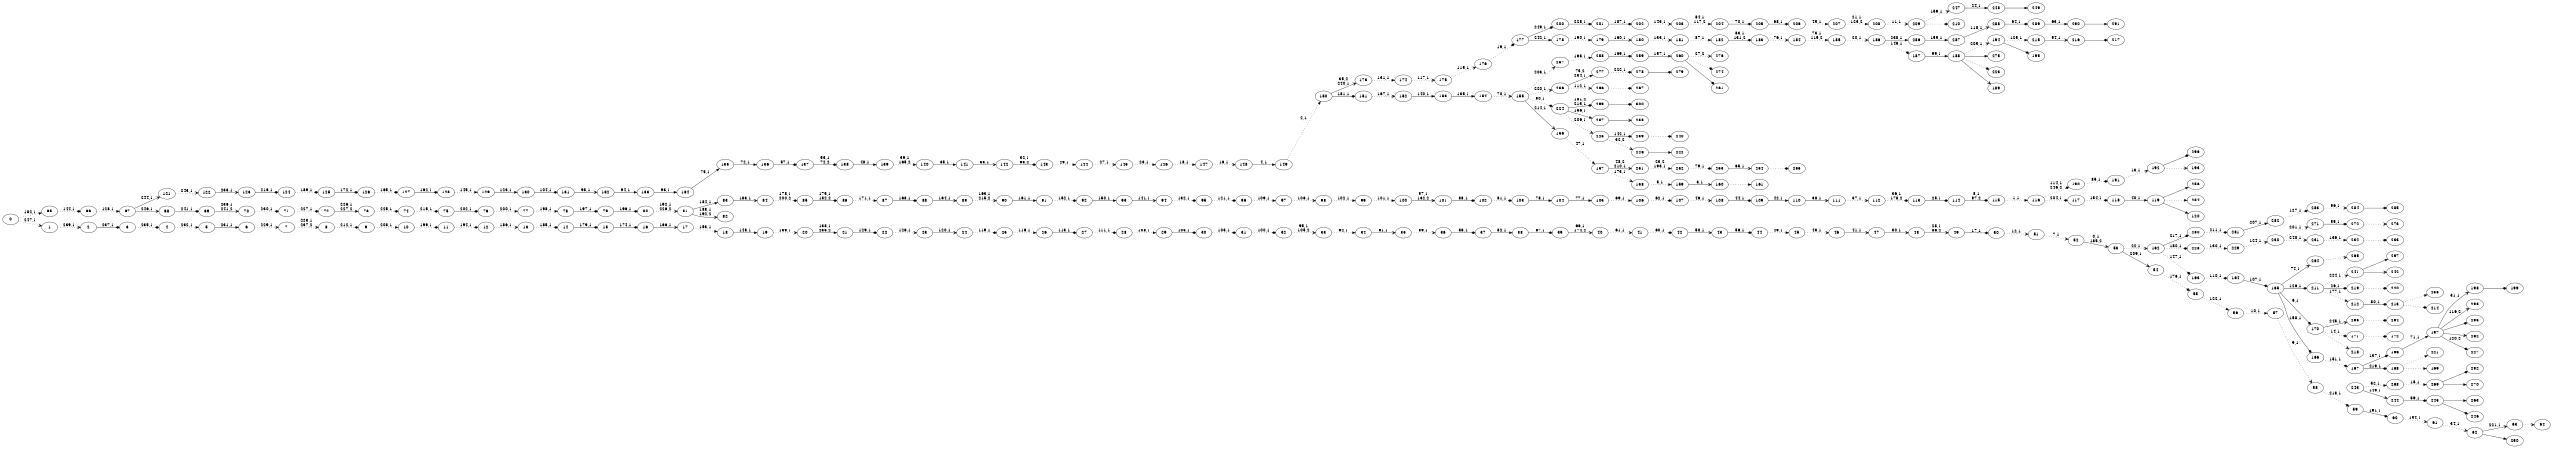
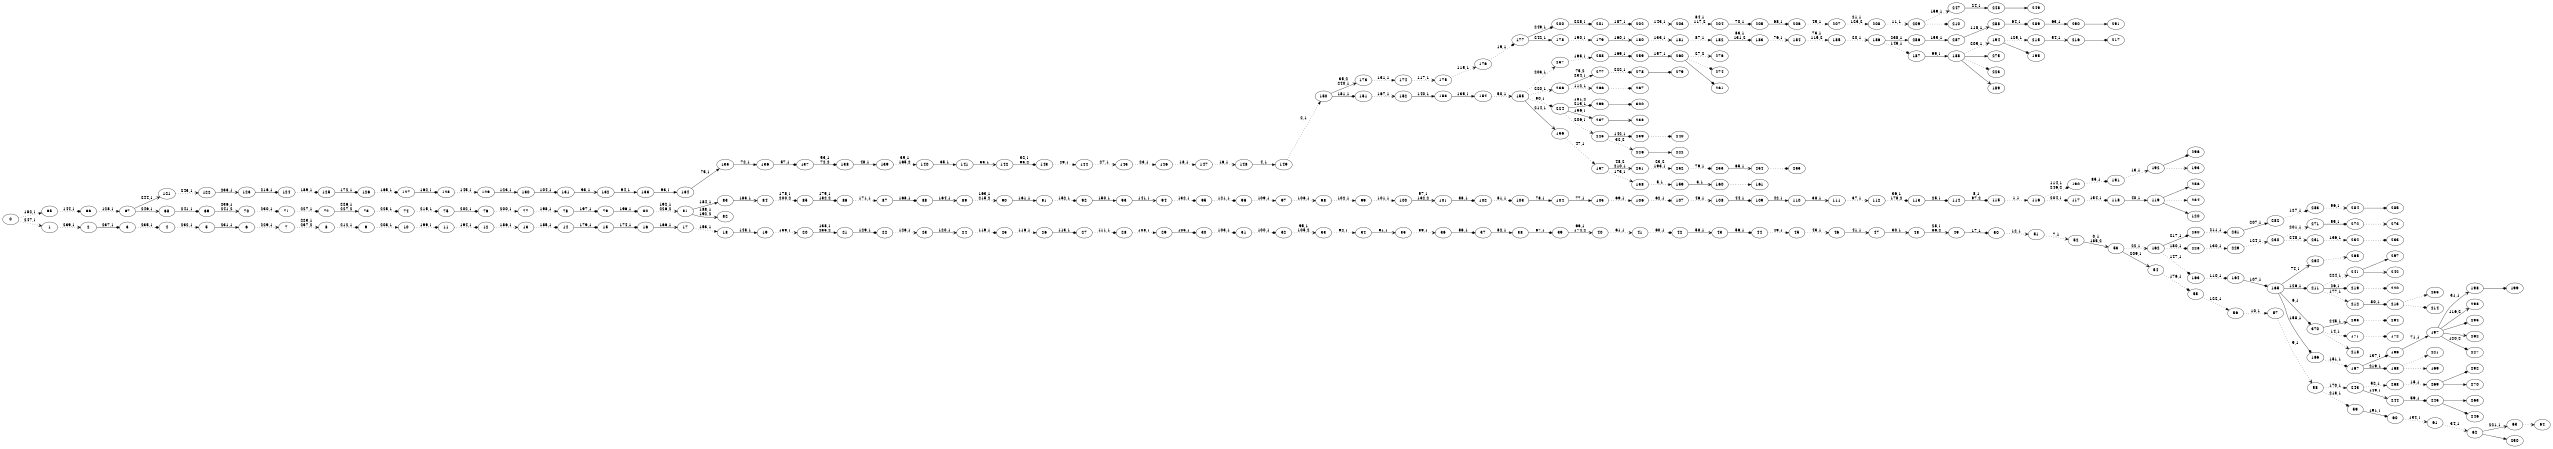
  digraph {
    rankdir=LR
    edge [arrowhead=diamond style=dotted]
    299
    300
    293
    294
    290
    291
    289
    288
    287
    286
    284
    285
    283
    282
    281
    280
    278
    279
    277
    272
    273
    271
    269
    292
    270
    268
    266
    267
    264
    265
    260
    276
    274
    261
    259
    258
    257
    254
    255
    253
    252
    251
    248
    249
    247
    245
    263
    246
    244
    243
    241
    297
    242
    239
    240
    237
    238
    236
    232
    233
    231
    230
    229
    228
    225
    226
    222
    224
    219
    220
    216
    217
    215
    213
    235
    214
    212
    211
    209
    210
    208
    207
    206
    205
    204
    203
    202
    201
    200
    198
    199
    197
    298
    295
    262
    227
    196
    194
    195
    192
    296
    193
    191
    190
    188
    275
    223
    189
    187
    186
    185
    184
    183
    182
    181
    180
    179
    178
    177
    176
    175
    174
    173
    171
    172
-   170
+   170 [label=370]
    218
    168
    221
    169
    167
    166
    165
    164
    163
    162
    160
    161
    159
    158
    157
    156
    155
    154
    153
    152
    151
    150
    149
    148
    147
    146
    145
    144
    143
    142
    141
    140
    139
    138
    137
    136
    135
    134
    133
    132
    131
    130
    129
    128
    127
    126
    125
    124
    123
    122
    121
    119
    256
    234
    120
    118
    117
    116
    115
    114
    113
    112
    111
    110
    109
    108
    107
    106
    105
    104
    103
    102
    101
    100
    99
    98
    97
    96
    95
    94
    93
    92
    91
    90
    89
    88
    87
    86
    85
    84
    83
    81
    82
    80
    79
    78
    77
    76
    75
    74
    73
    72
    71
    70
    69
    68
    67
    66
    65
    63
    64
    62
    250
    61
    60
    59
    58
    57
    56
    55
    54
    53
    52
    51
    50
    49
    48
    47
    46
    45
    44
    43
    42
    41
    40
    39
    38
    37
    36
    35
    34
    33
    32
    31
    30
    29
    28
    27
    26
    25
    24
    23
    22
    21
    20
    19
    18
    17
    16
    15
    14
    13
    12
    11
    10
    9
    8
    7
    6
    5
    4
    3
    2
    1
    0
    299 -> 300 [style=solid]
    293 -> 294
    290 -> 291 [arrowhead=normal style=solid]
    289 -> 290 [arrowhead=normal label="63,1" style=solid]
    288 -> 289 [label="64,1" style=solid]
    287 -> 288 [arrowhead=vee label="118,1" style=solid]
    286 -> 287 [arrowhead=normal label="155,1" style=solid]
    284 -> 285 [style=solid]
    283 -> 284 [arrowhead=vee label="96,1"]
    282 -> 283 [label="127,1"]
    281 -> 282 [arrowhead=normal label="207,1" style=solid]
    280 -> 281 [label="211,1"]
    278 -> 279 [style=solid]
    277 -> 278 [label="222,1"]
    272 -> 273 [arrowhead=vee]
    271 -> 272 [label="55,1" style=solid]
    269 -> 292 [style=solid]
    269 -> 270 [arrowhead=normal style=solid]
    268 -> 269 [arrowhead=normal label="15,1"]
    266 -> 267
    264 -> 265 [arrowhead=vee]
    260 -> 276 [arrowhead=vee label="27,2"]
    260 -> 274
    260 -> 261 [style=solid]
    259 -> 260 [arrowhead=normal label="157,1" style=solid]
    258 -> 259 [label="169,1" style=solid]
    257 -> 258 [arrowhead=normal label="195,1"]
    254 -> 255
    253 -> 254 [arrowhead=vee label="65,1" style=solid]
    252 -> 253 [label="79,1"]
    251 -> 252 [arrowhead=normal label="23,2\n193,1"]
    248 -> 249 [arrowhead=normal style=solid]
    247 -> 248 [arrowhead=normal label="24,1" style=solid]
    245 -> 263 [arrowhead=normal style=solid]
    245 -> 246 [style=solid]
    244 -> 245 [label="59,1" style=solid]
    243 -> 268 [arrowhead=normal label="52,1"]
    243 -> 244 [arrowhead=vee label="149,1" style=solid]
    241 -> 297 [arrowhead=normal style=solid]
    241 -> 242 [arrowhead=vee style=solid]
    239 -> 240
    237 -> 238 [arrowhead=vee style=solid]
    236 -> 277 [arrowhead=normal label="75,2\n234,1" style=solid]
    236 -> 266 [arrowhead=vee label="112,1"]
    232 -> 233
    231 -> 232 [arrowhead=normal label="136,1"]
    230 -> 271 [arrowhead=vee label="201,1"]
    230 -> 231 [arrowhead=vee label="248,1"]
    229 -> 230 [arrowhead=vee label="124,1"]
    228 -> 229 [arrowhead=normal label="130,1"]
    225 -> 239 [label="142,1" style=solid]
    225 -> 226 [arrowhead=vee label="32,2"]
    226 -> 222 [arrowhead=normal style=solid]
    224 -> 299 [label="181,2\n213,1" style=solid]
    224 -> 237 [arrowhead=normal label="156,1" style=solid]
    224 -> 225 [arrowhead=vee label="206,1"]
    219 -> 220
    216 -> 217 [style=solid]
    215 -> 216 [arrowhead=vee label="54,1" style=solid]
    213 -> 235 [arrowhead=normal]
    213 -> 214
    212 -> 213 [label="80,1" style=solid]
    211 -> 241 [arrowhead=vee label="224,1"]
    211 -> 219 [label="26,1" style=solid]
    211 -> 212 [arrowhead=normal label="177,1"]
    209 -> 247 [arrowhead=vee label="159,1"]
    209 -> 210
    208 -> 209 [arrowhead=vee label="11,1"]
    207 -> 208 [arrowhead=normal label="21,1\n123,2"]
    206 -> 207 [arrowhead=normal label="45,1"]
    205 -> 206 [label="68,1" style=solid]
    204 -> 205 [label="70,1" style=solid]
    203 -> 204 [arrowhead=normal label="84,1\n117,2"]
    202 -> 203 [arrowhead=vee label="143,1"]
    201 -> 202 [label="187,1" style=solid]
    200 -> 201 [label="228,1" style=solid]
    198 -> 199 [style=solid]
    197 -> 198 [arrowhead=vee label="31,1" style=solid]
    197 -> 298 [arrowhead=vee label="116,2" style=solid]
    197 -> 295 [style=solid]
    197 -> 262 [arrowhead=vee style=solid]
    197 -> 227 [label="120,2" style=solid]
    196 -> 197 [arrowhead=normal label="71,1" style=solid]
    194 -> 215 [arrowhead=normal label="125,1"]
    194 -> 195 [style=solid]
    192 -> 296 [style=solid]
    192 -> 193 [arrowhead=vee]
    191 -> 192 [arrowhead=vee label="13,1"]
    190 -> 191 [label="85,1"]
    188 -> 194 [arrowhead=vee label="205,1"]
    188 -> 275 [arrowhead=normal style=solid]
    188 -> 223
    188 -> 189 [arrowhead=vee style=solid]
    187 -> 188 [arrowhead=normal label="99,1" style=solid]
    186 -> 286 [arrowhead=normal label="238,1" style=solid]
    186 -> 187 [label="146,1"]
    185 -> 186 [arrowhead=vee label="20,1"]
    184 -> 185 [arrowhead=normal label="73,1\n115,2"]
    183 -> 184 [arrowhead=vee label="76,1"]
    182 -> 183 [label="83,1\n131,2" style=solid]
    181 -> 182 [arrowhead=normal label="87,1"]
    180 -> 181 [arrowhead=vee label="133,1"]
    179 -> 180 [arrowhead=vee label="160,1" style=solid]
    178 -> 179 [arrowhead=normal label="190,1"]
    177 -> 200 [label="249,1" style=solid]
    177 -> 178 [arrowhead=normal label="242,1" style=solid]
    176 -> 177 [label="19,1"]
    175 -> 176 [arrowhead=vee label="115,1"]
    174 -> 175 [arrowhead=vee label="117,1"]
    173 -> 174 [arrowhead=normal label="131,1"]
    171 -> 172
    170 -> 293 [arrowhead=vee label="245,1" style=solid]
    170 -> 171 [label="14,1"]
    170 -> 218 [arrowhead=vee]
    168 -> 221 [arrowhead=normal]
    168 -> 169 [arrowhead=normal]
    167 -> 196 [label="137,1" style=solid]
    167 -> 168 [label="219,1" style=solid]
    166 -> 167 [label="151,1"]
    165 -> 264 [arrowhead=vee label="74,1" style=solid]
    165 -> 211 [label="126,1" style=solid]
    165 -> 170 [label="6,1" style=solid]
    165 -> 166 [label="158,1" style=solid]
    164 -> 165 [label="107,1" style=solid]
    163 -> 164 [label="110,1"]
    162 -> 280 [label="217,1" style=solid]
    162 -> 228 [label="180,1"]
    162 -> 163 [label="147,1"]
    160 -> 161 [arrowhead=normal]
    159 -> 160 [arrowhead=vee label="3,1" style=solid]
    158 -> 159 [arrowhead=normal label="5,1"]
    157 -> 251 [arrowhead=vee label="48,2\n210,1" style=solid]
    157 -> 158 [arrowhead=vee label="173,1"]
    156 -> 157 [arrowhead=normal label="47,1"]
    155 -> 257 [arrowhead=vee label="203,1"]
    155 -> 236 [arrowhead=vee label="220,1"]
    155 -> 224 [label="90,1"]
    155 -> 156 [arrowhead=vee label="214,1" style=solid]
-   154 -> 155 [arrowhead=vee label="70,1"]
+   154 -> 155 [arrowhead=vee label="50,1"]
    153 -> 154 [arrowhead=normal label="135,1" style=solid]
    152 -> 153 [arrowhead=normal label="140,1" style=solid]
    151 -> 152 [arrowhead=vee label="167,1"]
    150 -> 173 [arrowhead=vee label="35,2\n240,1" style=solid]
    150 -> 151 [label="181,1" style=solid]
    149 -> 150 [arrowhead=normal label="2,1"]
    148 -> 149 [arrowhead=normal label="4,1" style=solid]
    147 -> 148 [arrowhead=vee label="16,1"]
    146 -> 147 [arrowhead=normal label="18,1"]
    145 -> 146 [arrowhead=normal label="23,1"]
    144 -> 145 [arrowhead=vee label="27,1"]
    143 -> 144 [arrowhead=normal label="29,1"]
    142 -> 143 [label="32,1\n93,2" style=solid]
    141 -> 142 [arrowhead=vee label="33,1" style=solid]
    140 -> 141 [arrowhead=normal label="35,1" style=solid]
    139 -> 140 [arrowhead=normal label="39,1\n165,2"]
    138 -> 139 [arrowhead=normal label="48,1" style=solid]
    137 -> 138 [label="53,1\n72,2" style=solid]
    136 -> 137 [label="57,1" style=solid]
    135 -> 136 [arrowhead=normal label="72,1" style=solid]
    134 -> 135 [arrowhead=normal label="75,1" style=solid]
    133 -> 134 [arrowhead=normal label="93,1" style=solid]
    132 -> 133 [arrowhead=normal label="94,1" style=solid]
    131 -> 132 [arrowhead=vee label="98,1" style=solid]
    130 -> 131 [label="104,1" style=solid]
    129 -> 130 [arrowhead=normal label="123,1" style=solid]
    128 -> 129 [arrowhead=normal label="145,1"]
    127 -> 128 [label="162,1" style=solid]
    126 -> 127 [label="165,1"]
    125 -> 126 [label="172,1" style=solid]
    124 -> 125 [label="189,1"]
    123 -> 124 [label="216,1" style=solid]
    122 -> 123 [arrowhead=vee label="233,1" style=solid]
    121 -> 122 [arrowhead=vee label="243,1"]
    119 -> 256 [arrowhead=normal style=solid]
    119 -> 234 [arrowhead=normal]
    119 -> 120 [arrowhead=normal style=solid]
    118 -> 119 [arrowhead=normal label="40,1" style=solid]
    117 -> 118 [label="154,1"]
    116 -> 190 [label="114,1\n246,2"]
    116 -> 117 [label="204,1"]
    115 -> 116 [arrowhead=normal label="1,1"]
    114 -> 115 [label="8,1\n97,2" style=solid]
    113 -> 114 [label="25,1" style=solid]
    112 -> 113 [label="36,1\n178,2"]
    111 -> 112 [arrowhead=vee label="37,1"]
    110 -> 111 [arrowhead=vee label="38,1" style=solid]
    109 -> 110 [arrowhead=normal label="42,1" style=solid]
    108 -> 109 [label="44,1" style=solid]
    107 -> 108 [arrowhead=vee label="46,1"]
    106 -> 107 [label="62,1"]
    105 -> 106 [arrowhead=normal label="69,1"]
    104 -> 105 [arrowhead=normal label="77,1" style=solid]
    103 -> 104 [arrowhead=normal label="78,1" style=solid]
    102 -> 103 [label="81,1"]
    101 -> 102 [label="88,1" style=solid]
    100 -> 101 [arrowhead=vee label="97,1\n132,2" style=solid]
    99 -> 100 [arrowhead=normal label="101,1"]
    98 -> 99 [arrowhead=normal label="102,1"]
    97 -> 98 [arrowhead=vee label="106,1"]
    96 -> 97 [arrowhead=normal label="109,1"]
    95 -> 96 [label="121,1"]
    94 -> 95 [label="132,1"]
    93 -> 94 [arrowhead=vee label="141,1" style=solid]
    92 -> 93 [arrowhead=normal label="150,1" style=solid]
    91 -> 92 [label="152,1"]
    90 -> 91 [arrowhead=normal label="161,1" style=solid]
    89 -> 90 [arrowhead=vee label="163,1\n215,2"]
    88 -> 89 [arrowhead=vee label="164,1" style=solid]
    87 -> 88 [label="168,1" style=solid]
    86 -> 87 [arrowhead=normal label="171,1"]
    85 -> 86 [label="175,1\n182,2" style=solid]
    84 -> 85 [label="178,1\n200,2"]
    83 -> 84 [arrowhead=vee label="183,1" style=solid]
    81 -> 83 [arrowhead=normal label="184,1" style=solid]
    81 -> 82 [arrowhead=vee label="188,1\n192,2" style=solid]
    80 -> 81 [arrowhead=vee label="192,1\n226,2"]
    79 -> 80 [label="196,1" style=solid]
    78 -> 79 [label="197,1" style=solid]
    77 -> 78 [arrowhead=normal label="198,1"]
    76 -> 77 [arrowhead=normal label="200,1"]
    75 -> 76 [label="202,1" style=solid]
    74 -> 75 [label="215,1"]
    73 -> 74 [label="225,1"]
    72 -> 73 [arrowhead=normal label="226,1\n227,2" style=solid]
    71 -> 72 [label="227,1"]
    70 -> 71 [label="230,1"]
    69 -> 70 [arrowhead=vee label="236,1\n241,2" style=solid]
    68 -> 69 [label="241,1" style=solid]
    67 -> 121 [arrowhead=vee label="244,1" style=solid]
    67 -> 68 [arrowhead=vee label="246,1" style=solid]
    66 -> 67 [arrowhead=normal label="128,1"]
    65 -> 66 [label="144,1"]
    63 -> 64 [arrowhead=vee]
    62 -> 63 [arrowhead=vee label="221,1" style=solid]
    62 -> 250 [arrowhead=normal style=solid]
    61 -> 62 [arrowhead=vee label="34,1"]
    60 -> 61 [arrowhead=vee label="134,1"]
    59 -> 60 [label="191,1" style=solid]
+   58 -> 243 [arrowhead=normal label="170,1"]
    58 -> 59 [label="218,1"]
    57 -> 58 [arrowhead=vee label="9,1"]
    56 -> 57 [arrowhead=normal label="10,1"]
    55 -> 56 [arrowhead=normal label="122,1"]
    54 -> 55 [label="176,1"]
    53 -> 162 [arrowhead=vee label="22,1"]
    53 -> 54 [arrowhead=vee label="209,1" style=solid]
    52 -> 53 [arrowhead=vee label="0,1\n185,2" style=solid]
    51 -> 52 [arrowhead=vee label="7,1"]
    50 -> 51 [arrowhead=vee label="12,1"]
    49 -> 50 [label="17,1" style=solid]
    48 -> 49 [arrowhead=vee label="28,1\n86,2" style=solid]
    47 -> 48 [arrowhead=vee label="30,1" style=solid]
    46 -> 47 [arrowhead=vee label="41,1" style=solid]
    45 -> 46 [arrowhead=vee label="43,1"]
    44 -> 45 [arrowhead=normal label="49,1"]
    43 -> 44 [label="56,1" style=solid]
    42 -> 43 [arrowhead=vee label="58,1" style=solid]
    41 -> 42 [label="60,1"]
    40 -> 41 [arrowhead=vee label="61,1"]
    39 -> 40 [arrowhead=vee label="66,1\n174,2" style=solid]
    38 -> 39 [label="67,1" style=solid]
    37 -> 38 [arrowhead=normal label="82,1" style=solid]
    36 -> 37 [label="86,1" style=solid]
    35 -> 36 [arrowhead=vee label="89,1"]
    34 -> 35 [arrowhead=vee label="91,1" style=solid]
    33 -> 34 [arrowhead=normal label="92,1"]
    32 -> 33 [arrowhead=vee label="95,1\n105,2"]
    31 -> 32 [label="100,1"]
    30 -> 31 [label="103,1"]
    29 -> 30 [label="105,1" style=solid]
    28 -> 29 [arrowhead=normal label="108,1"]
    27 -> 28 [label="111,1"]
    26 -> 27 [label="113,1" style=solid]
    25 -> 26 [arrowhead=normal label="116,1"]
    24 -> 25 [label="119,1"]
    23 -> 24 [arrowhead=vee label="120,1" style=solid]
    22 -> 23 [arrowhead=vee label="126,1"]
    21 -> 22 [label="129,1" style=solid]
    20 -> 21 [arrowhead=normal label="138,1\n235,2" style=solid]
    19 -> 20 [arrowhead=vee label="139,1"]
    18 -> 19 [arrowhead=normal label="148,1" style=solid]
    17 -> 18 [arrowhead=normal label="153,1"]
    16 -> 17 [arrowhead=vee label="166,1" style=solid]
    15 -> 16 [label="174,1" style=solid]
    14 -> 15 [label="179,1" style=solid]
    13 -> 14 [label="185,1"]
    12 -> 13 [arrowhead=vee label="186,1"]
    11 -> 12 [label="194,1"]
    10 -> 11 [label="199,1"]
    9 -> 10 [arrowhead=normal label="208,1"]
    8 -> 9 [label="212,1"]
    7 -> 8 [arrowhead=vee label="223,1\n237,2"]
    6 -> 7 [arrowhead=vee label="229,1"]
    5 -> 6 [arrowhead=normal label="231,1" style=solid]
    4 -> 5 [arrowhead=normal label="232,1"]
    3 -> 4 [label="235,1"]
    2 -> 3 [label="237,1" style=solid]
    1 -> 2 [arrowhead=vee label="239,1"]
    0 -> 65 [arrowhead=normal label="182,1"]
    0 -> 1 [arrowhead=vee label="247,1"]
  }
